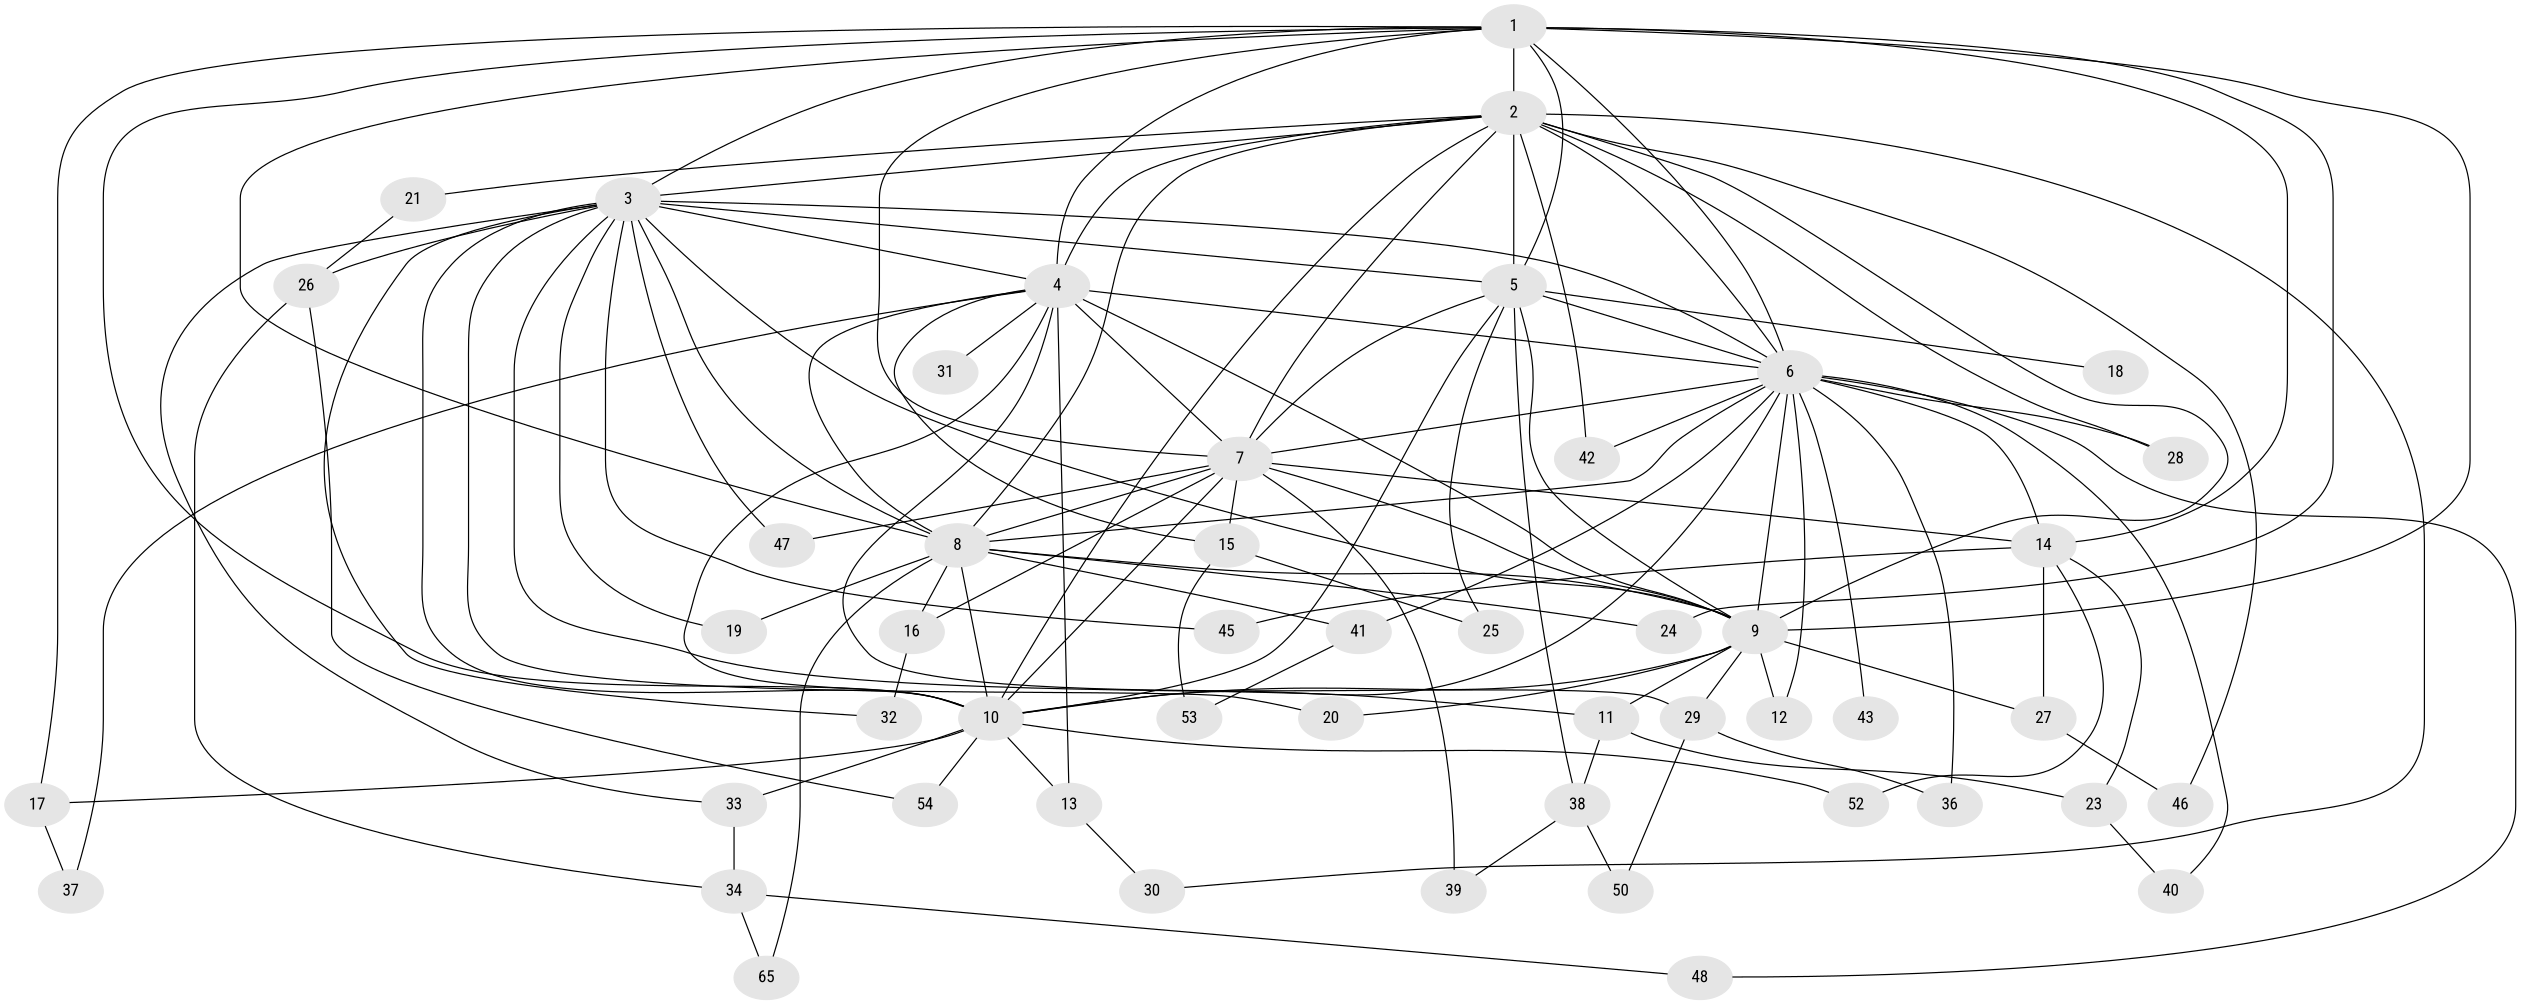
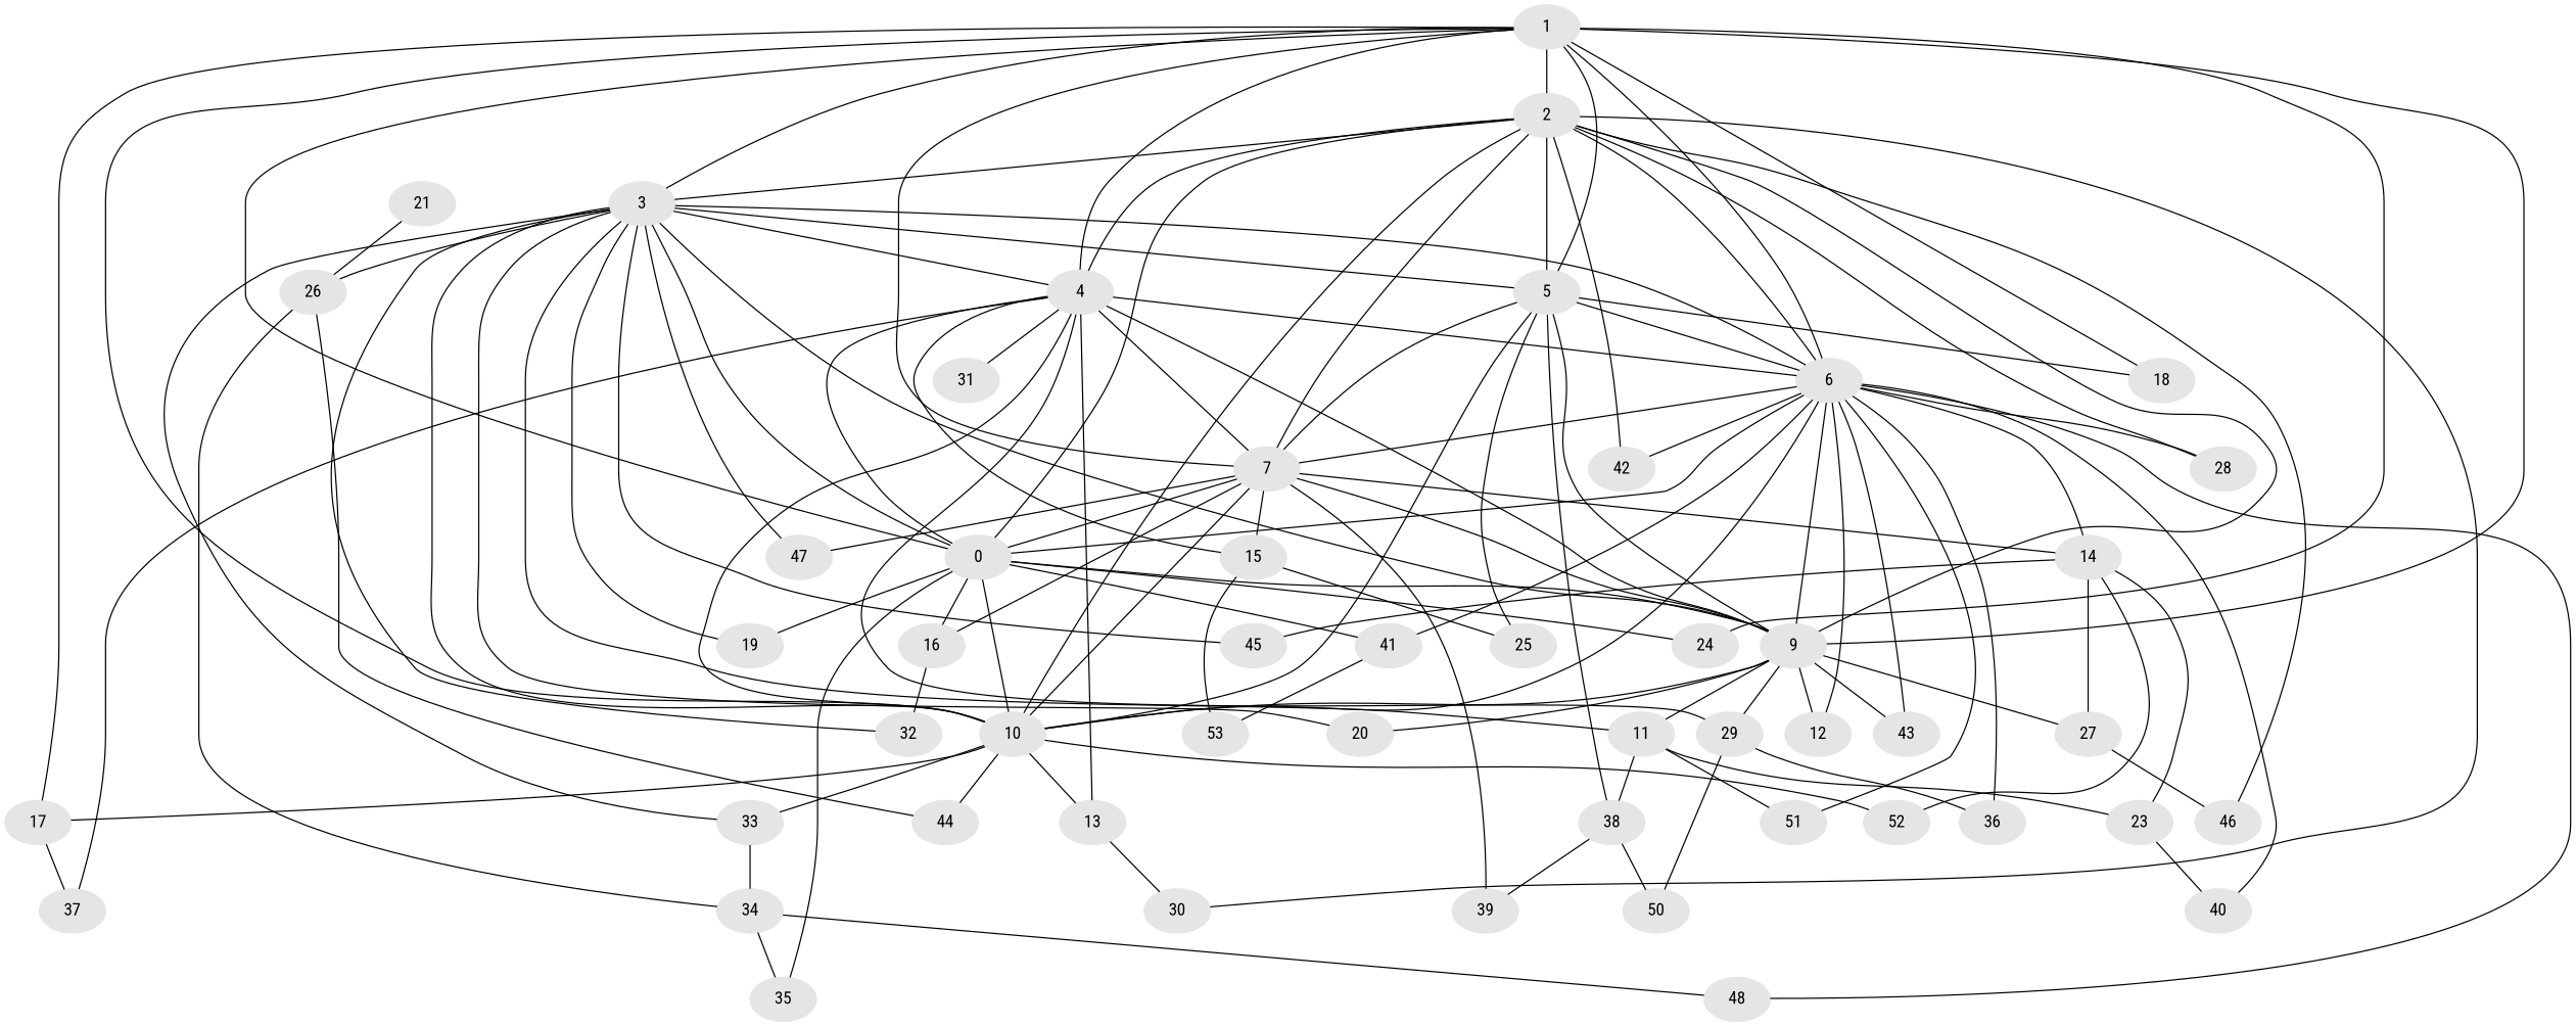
  graph {
    fontname="Roboto Condensed"
    node [color=gray90 fontname="Roboto Condensed" style=filled]
    edge [fontname="Roboto Condensed"]
    1
    2
    3
    4
    5
    6
    7
-   8
+   8 [label=0]
    9
    10
    17
    18
    24
    21
    28
    30
    42
    46
    11
    19
    20
    26
    32
    33
    45
    47
    13
    15
    29
    31
    37
    25
    38
    12
    14
    36
    40
    41
    43
    48
+   51
    16
    39
-   35 [label=65]
+   35
    27
-   44 [label=54]
+   44
    52
    23
    34
    53
    50
    1 -- 2
    1 -- 3
    1 -- 4
    1 -- 5
    1 -- 6
    1 -- 7
    1 -- 8
    1 -- 9
    1 -- 10
    1 -- 17
-   1 -- 14
+   1 -- 18
    1 -- 24
    2 -- 3
    2 -- 4
    2 -- 5
    2 -- 6
    2 -- 7
    2 -- 8
    2 -- 9
    2 -- 10
-   2 -- 21
    2 -- 28
    2 -- 30
    2 -- 42
    2 -- 46
    3 -- 4
    3 -- 5
    3 -- 6
    3 -- 8
    3 -- 9
    3 -- 10
    3 -- 11
    3 -- 19
    3 -- 20
    3 -- 26
    3 -- 32
    3 -- 33
    3 -- 45
    3 -- 47
    4 -- 6
    4 -- 7
    4 -- 8
    4 -- 9
    4 -- 10
    4 -- 13
    4 -- 15
    4 -- 29
    4 -- 31
    4 -- 37
    5 -- 6
    5 -- 7
    5 -- 9
    5 -- 10
    5 -- 18
    5 -- 25
    5 -- 38
    6 -- 7
    6 -- 8
    6 -- 9
    6 -- 10
    6 -- 28
    6 -- 42
    6 -- 12
    6 -- 14
    6 -- 36
    6 -- 40
    6 -- 41
    6 -- 43
    6 -- 48
+   6 -- 51
    7 -- 8
    7 -- 9
    7 -- 10
    7 -- 47
    7 -- 15
    7 -- 14
    7 -- 16
    7 -- 39
    8 -- 9
    8 -- 10
    8 -- 24
    8 -- 19
    8 -- 41
    8 -- 16
    8 -- 35
    9 -- 10
    9 -- 11
    9 -- 20
    9 -- 29
    9 -- 12
+   9 -- 43
    9 -- 27
    10 -- 17
    10 -- 33
    10 -- 13
    10 -- 44
    10 -- 52
    17 -- 37
    21 -- 26
    11 -- 38
+   11 -- 51
    11 -- 23
    26 -- 44
    26 -- 34
    33 -- 34
    13 -- 30
    15 -- 25
    15 -- 53
    29 -- 36
    29 -- 50
    38 -- 39
    38 -- 50
    14 -- 45
    14 -- 27
    14 -- 52
    14 -- 23
    41 -- 53
    16 -- 32
    27 -- 46
    23 -- 40
    34 -- 48
    34 -- 35
  }
